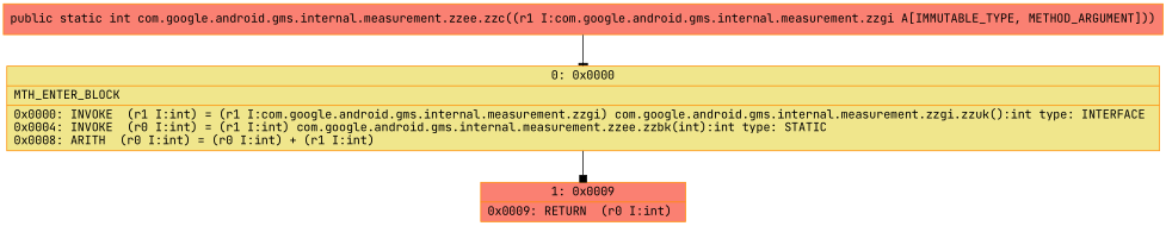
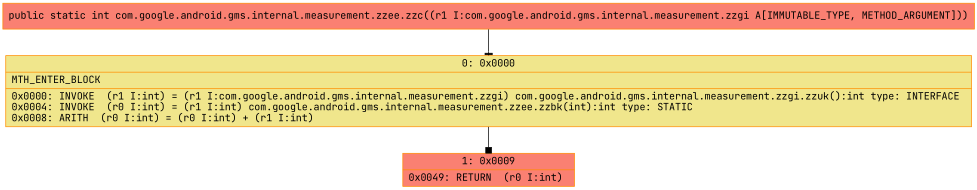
  digraph {
    fontname="JetBrains Mono"
    node [shape=record style=filled fillcolor=salmon color=darkorange fontname="JetBrains Mono"]
    edge [fontname="JetBrains Mono"]
    n1 [label="{0\:\ 0x0000|MTH_ENTER_BLOCK\l|0x0000: INVOKE  (r1 I:int) = (r1 I:com.google.android.gms.internal.measurement.zzgi) com.google.android.gms.internal.measurement.zzgi.zzuk():int type: INTERFACE \l0x0004: INVOKE  (r0 I:int) = (r1 I:int) com.google.android.gms.internal.measurement.zzee.zzbk(int):int type: STATIC \l0x0008: ARITH  (r0 I:int) = (r0 I:int) + (r1 I:int) \l}" fillcolor=khaki]
-   n2 [label="{1\:\ 0x0009|0x0009: RETURN  (r0 I:int) \l}"]
+   n2 [label="{1\:\ 0x0009|0x0049: RETURN  (r0 I:int) \l}"]
    n3 [label="{public static int com.google.android.gms.internal.measurement.zzee.zzc((r1 I:com.google.android.gms.internal.measurement.zzgi A[IMMUTABLE_TYPE, METHOD_ARGUMENT])) }"]
    n1 -> n2 [arrowhead=box]
    n3 -> n1 [arrowhead=tee]
  }
